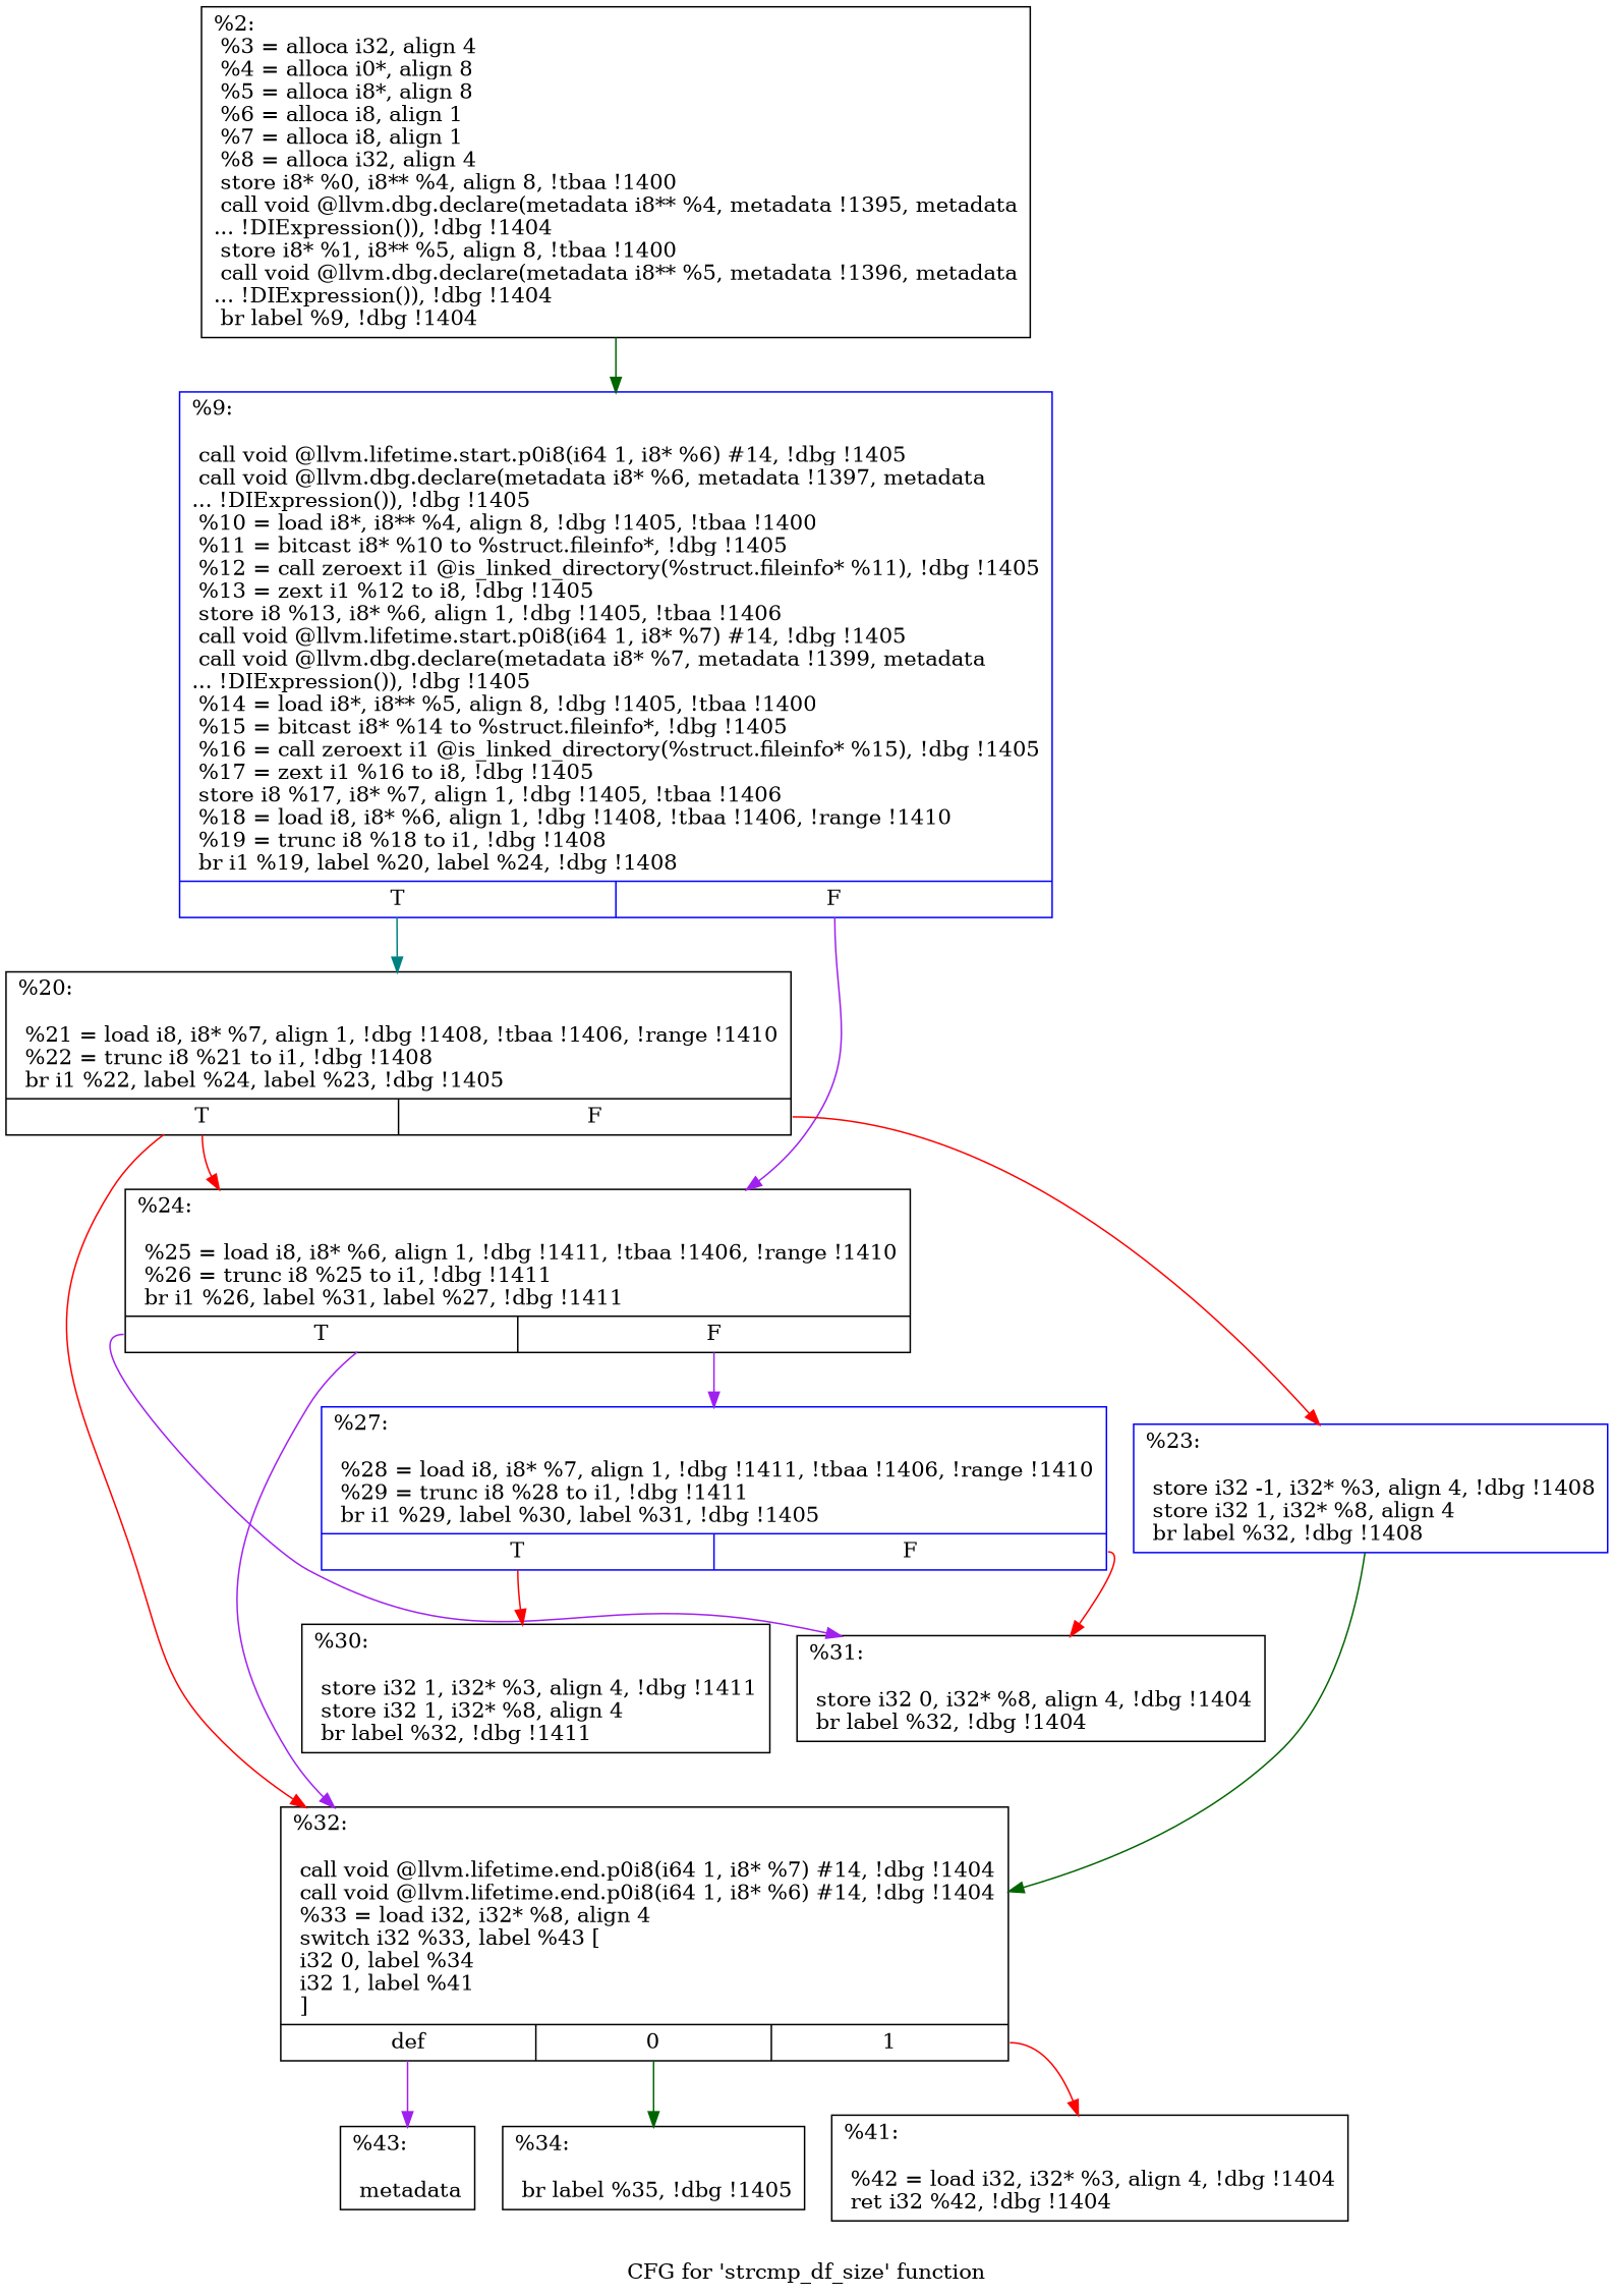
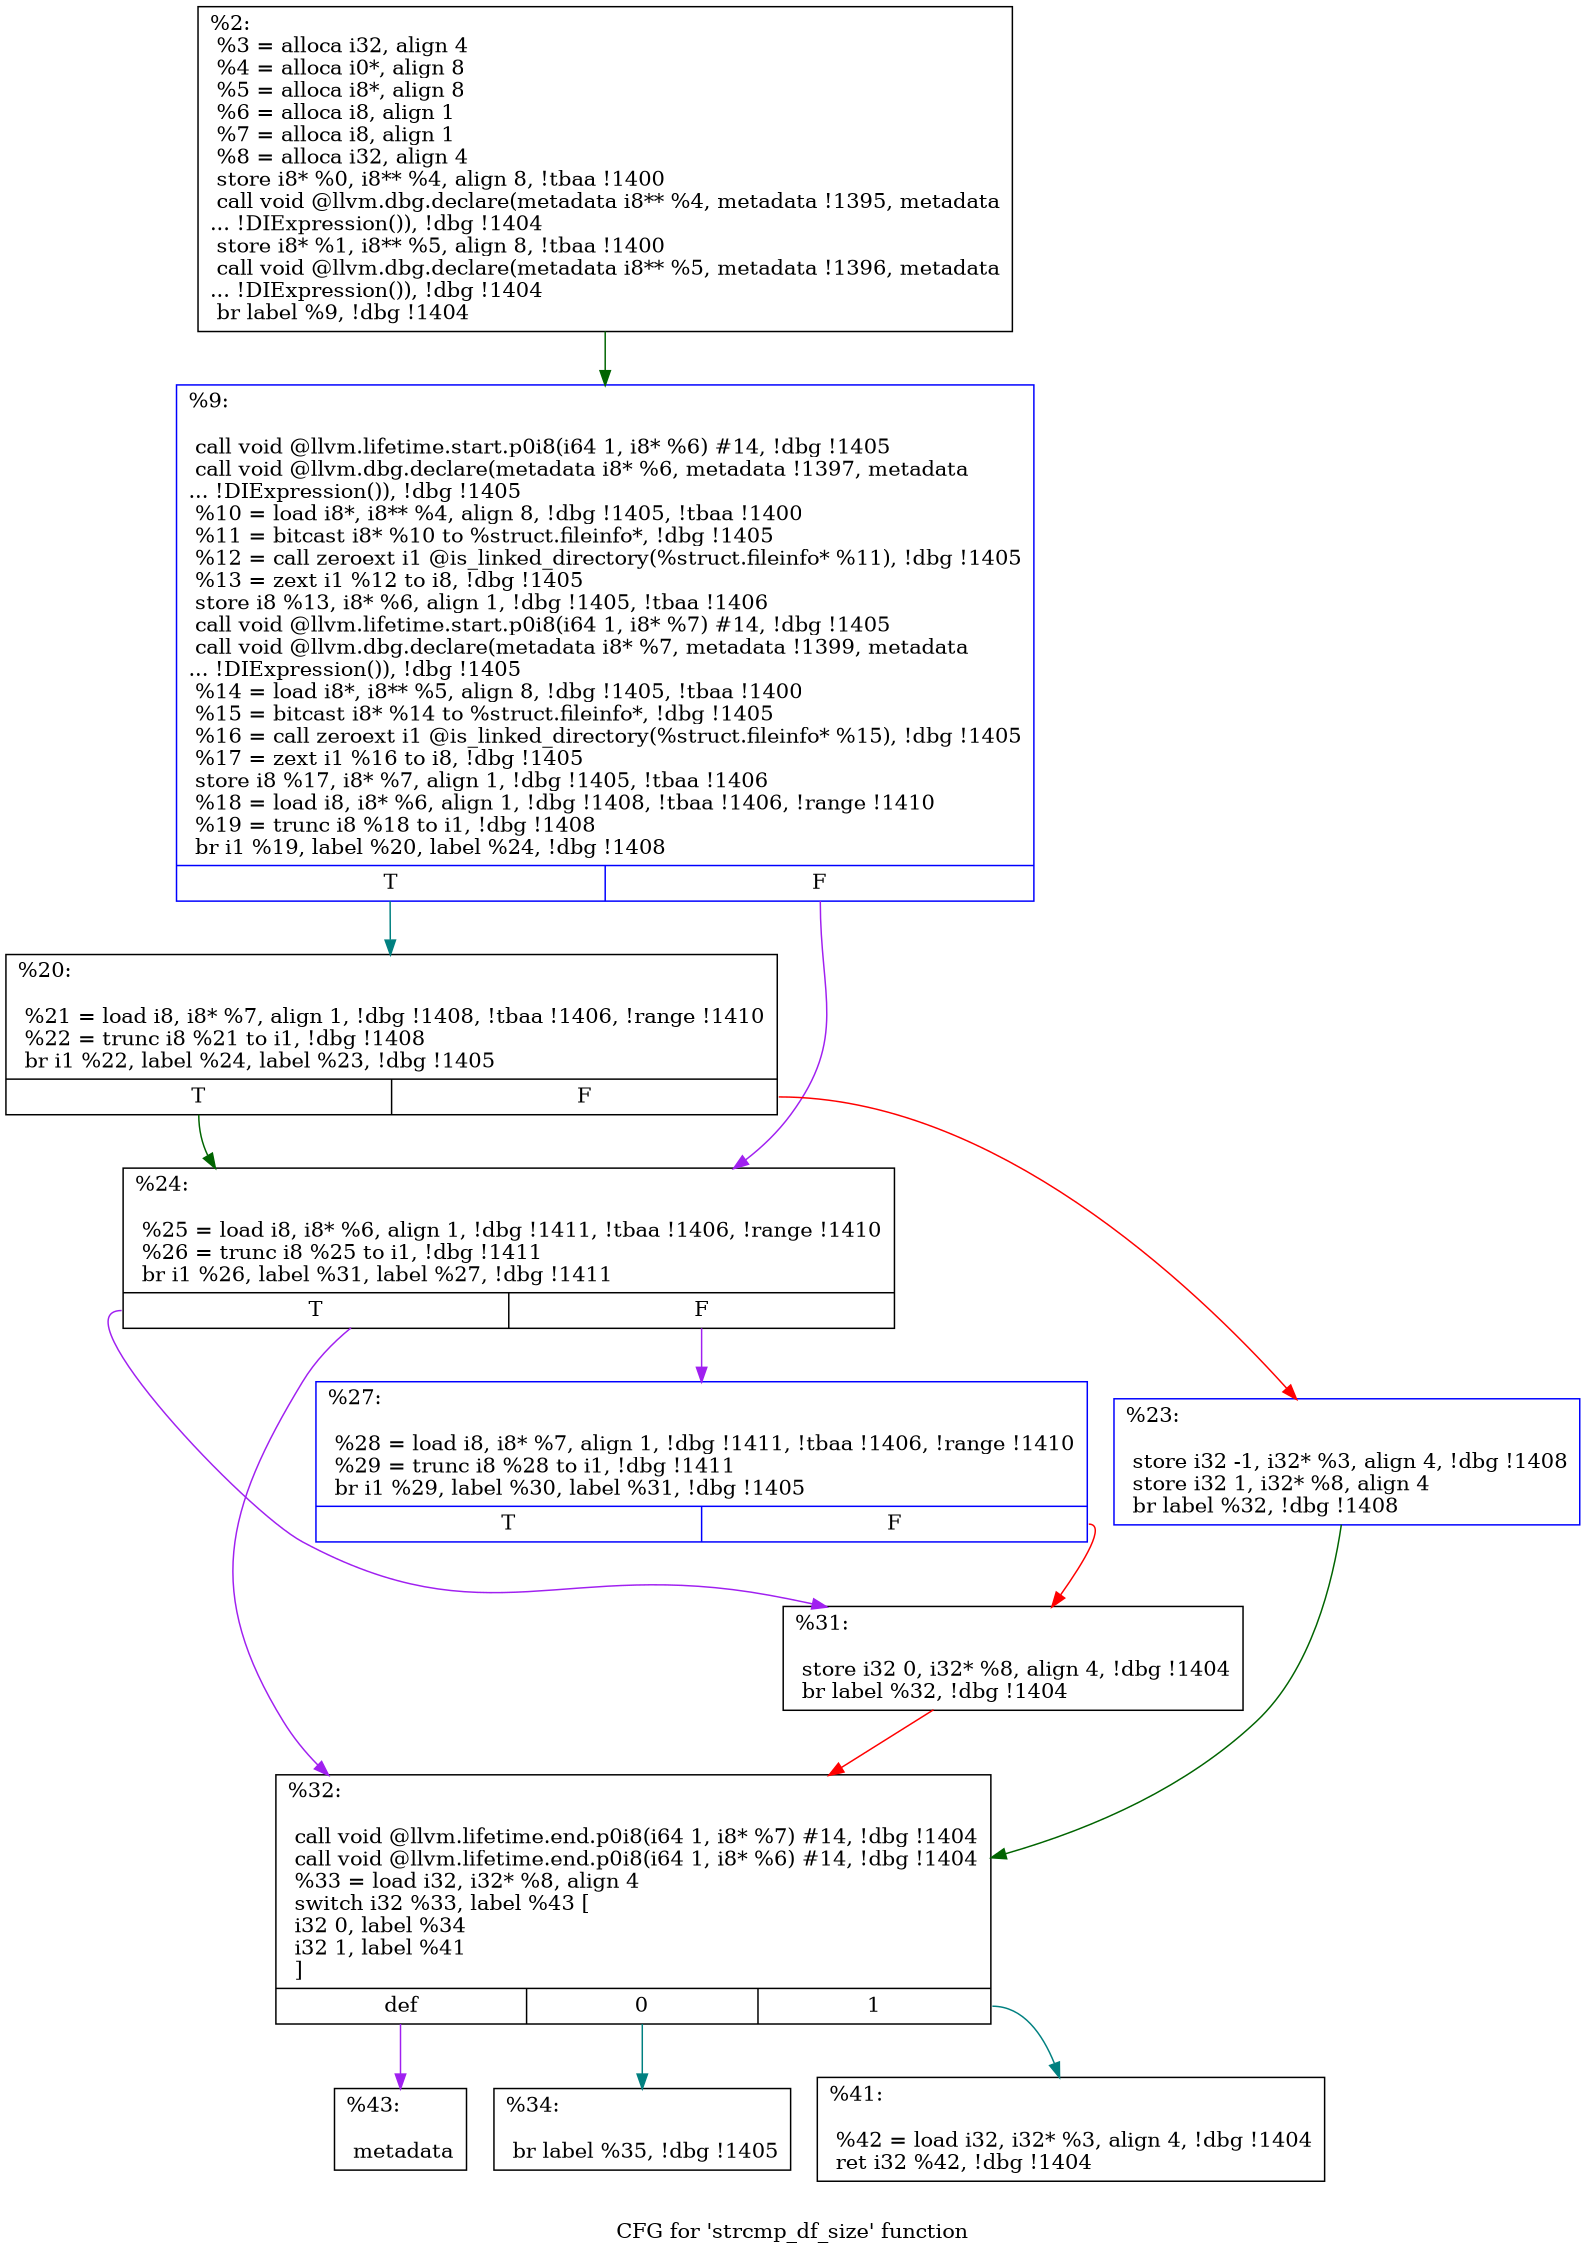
  digraph {
    label="CFG for 'strcmp_df_size' function"
    node [color=black shape=record]
    edge [color=purple tailport=s0]
    n1 [label="{%2:\l  %3 = alloca i32, align 4\l  %4 = alloca i0*, align 8\l  %5 = alloca i8*, align 8\l  %6 = alloca i8, align 1\l  %7 = alloca i8, align 1\l  %8 = alloca i32, align 4\l  store i8* %0, i8** %4, align 8, !tbaa !1400\l  call void @llvm.dbg.declare(metadata i8** %4, metadata !1395, metadata\l... !DIExpression()), !dbg !1404\l  store i8* %1, i8** %5, align 8, !tbaa !1400\l  call void @llvm.dbg.declare(metadata i8** %5, metadata !1396, metadata\l... !DIExpression()), !dbg !1404\l  br label %9, !dbg !1404\l}"]
    n2 [color=blue label="{%9:\l\l  call void @llvm.lifetime.start.p0i8(i64 1, i8* %6) #14, !dbg !1405\l  call void @llvm.dbg.declare(metadata i8* %6, metadata !1397, metadata\l... !DIExpression()), !dbg !1405\l  %10 = load i8*, i8** %4, align 8, !dbg !1405, !tbaa !1400\l  %11 = bitcast i8* %10 to %struct.fileinfo*, !dbg !1405\l  %12 = call zeroext i1 @is_linked_directory(%struct.fileinfo* %11), !dbg !1405\l  %13 = zext i1 %12 to i8, !dbg !1405\l  store i8 %13, i8* %6, align 1, !dbg !1405, !tbaa !1406\l  call void @llvm.lifetime.start.p0i8(i64 1, i8* %7) #14, !dbg !1405\l  call void @llvm.dbg.declare(metadata i8* %7, metadata !1399, metadata\l... !DIExpression()), !dbg !1405\l  %14 = load i8*, i8** %5, align 8, !dbg !1405, !tbaa !1400\l  %15 = bitcast i8* %14 to %struct.fileinfo*, !dbg !1405\l  %16 = call zeroext i1 @is_linked_directory(%struct.fileinfo* %15), !dbg !1405\l  %17 = zext i1 %16 to i8, !dbg !1405\l  store i8 %17, i8* %7, align 1, !dbg !1405, !tbaa !1406\l  %18 = load i8, i8* %6, align 1, !dbg !1408, !tbaa !1406, !range !1410\l  %19 = trunc i8 %18 to i1, !dbg !1408\l  br i1 %19, label %20, label %24, !dbg !1408\l|{<s0>T|<s1>F}}"]
    n3 [label="{%20:\l\l  %21 = load i8, i8* %7, align 1, !dbg !1408, !tbaa !1406, !range !1410\l  %22 = trunc i8 %21 to i1, !dbg !1408\l  br i1 %22, label %24, label %23, !dbg !1405\l|{<s0>T|<s1>F}}"]
    n4 [label="{%24:\l\l  %25 = load i8, i8* %6, align 1, !dbg !1411, !tbaa !1406, !range !1410\l  %26 = trunc i8 %25 to i1, !dbg !1411\l  br i1 %26, label %31, label %27, !dbg !1411\l|{<s0>T|<s1>F}}"]
    n5 [color=blue label="{%23:\l\l  store i32 -1, i32* %3, align 4, !dbg !1408\l  store i32 1, i32* %8, align 4\l  br label %32, !dbg !1408\l}"]
    n6 [label="{%31:\l\l  store i32 0, i32* %8, align 4, !dbg !1404\l  br label %32, !dbg !1404\l}"]
    n7 [color=blue label="{%27:\l\l  %28 = load i8, i8* %7, align 1, !dbg !1411, !tbaa !1406, !range !1410\l  %29 = trunc i8 %28 to i1, !dbg !1411\l  br i1 %29, label %30, label %31, !dbg !1405\l|{<s0>T|<s1>F}}"]
    n8 [label="{%32:\l\l  call void @llvm.lifetime.end.p0i8(i64 1, i8* %7) #14, !dbg !1404\l  call void @llvm.lifetime.end.p0i8(i64 1, i8* %6) #14, !dbg !1404\l  %33 = load i32, i32* %8, align 4\l  switch i32 %33, label %43 [\l    i32 0, label %34\l    i32 1, label %41\l  ]\l|{<s0>def|<s1>0|<s2>1}}"]
-   n9 [label="{%30:\l\l  store i32 1, i32* %3, align 4, !dbg !1411\l  store i32 1, i32* %8, align 4\l  br label %32, !dbg !1411\l}"]
    n10 [label="{%43:\l\l  metadata\l}"]
    n11 [label="{%34:\l\l  br label %35, !dbg !1405\l}"]
    n12 [label="{%41:\l\l  %42 = load i32, i32* %3, align 4, !dbg !1404\l  ret i32 %42, !dbg !1404\l}"]
    n1 -> n2 [color=darkgreen tailport=""]
    n2 -> n3 [color=teal]
    n2 -> n4 [tailport=s1]
-   n3 -> n4 [color=red]
+   n3 -> n4 [color=darkgreen]
    n3 -> n5 [color=red tailport=s1]
    n4 -> n6
    n4 -> n7 [tailport=s1]
    n4 -> n8 [tailport=""]
    n5 -> n8 [color=darkgreen tailport=""]
-   n3 -> n8 [color=red tailport=""]
+   n6 -> n8 [color=red tailport=""]
    n7 -> n6 [color=red tailport=s1]
-   n7 -> n9 [color=red]
    n8 -> n10
-   n8 -> n11 [color=darkgreen tailport=s1]
-   n8 -> n12 [color=red tailport=s2]
+   n8 -> n11 [color=teal tailport=s1]
+   n8 -> n12 [color=teal tailport=s2]
  }
